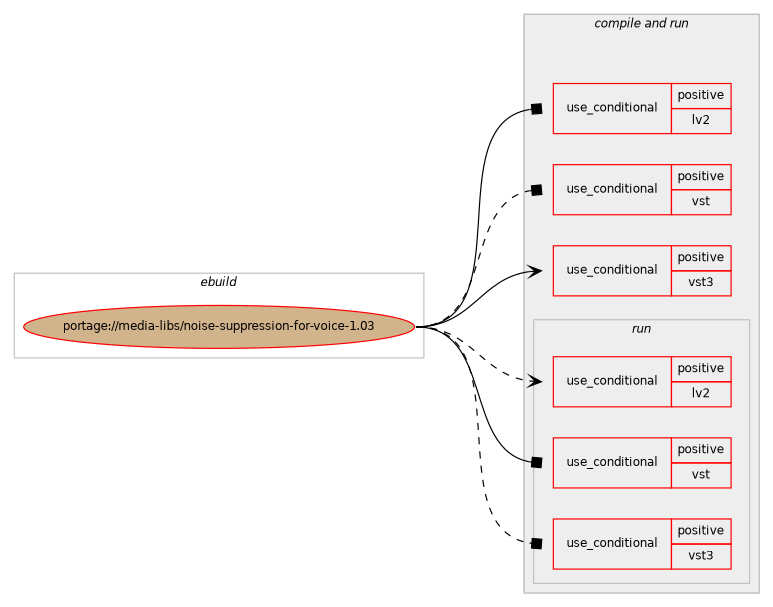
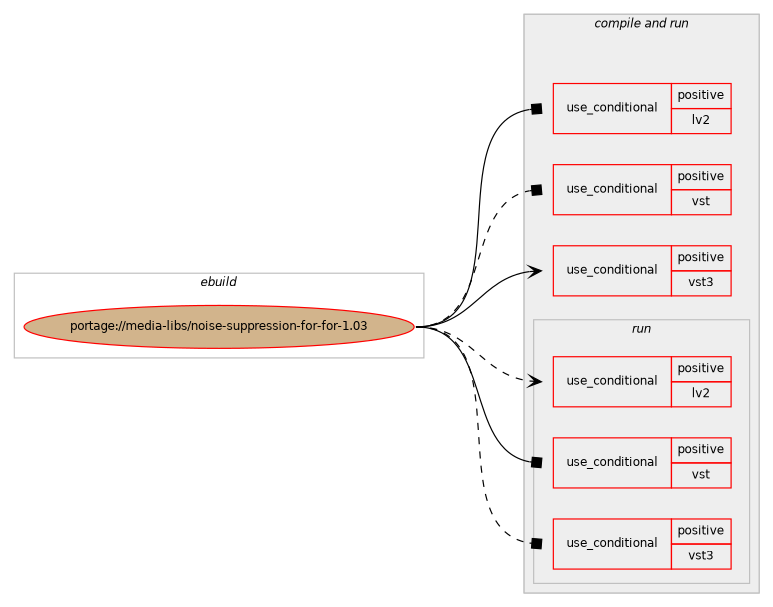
  digraph {
    compound=true
    concentrate=true
    fontname=Helvetica
    fontsize=10
    newrank=true
    rankdir=LR
    ranksep=1.5
    node [color=red fontname=Helvetica fontsize=10 shape=none]
    edge [arrowhead=box headport=w style=solid tailport=e weight=20]
-   n1 [label="portage://media-libs/noise-suppression-for-voice-1.03" width=4 style=filled fillcolor=tan shape=ellipse]
+   n1 [label="portage://media-libs/noise-suppression-for-for-1.03" width=4 style=filled fillcolor=tan shape=ellipse]
    n2 [label=<<TABLE BORDER="0" CELLBORDER="1" CELLSPACING="0" CELLPADDING="4"><TR><TD ROWSPAN="3" CELLPADDING="10">use_conditional</TD></TR><TR><TD>positive</TD></TR><TR><TD>lv2</TD></TR></TABLE>>]
    n3 [label=<<TABLE BORDER="0" CELLBORDER="1" CELLSPACING="0" CELLPADDING="4"><TR><TD ROWSPAN="3" CELLPADDING="10">use_conditional</TD></TR><TR><TD>positive</TD></TR><TR><TD>vst</TD></TR></TABLE>>]
    n4 [label=<<TABLE BORDER="0" CELLBORDER="1" CELLSPACING="0" CELLPADDING="4"><TR><TD ROWSPAN="3" CELLPADDING="10">use_conditional</TD></TR><TR><TD>positive</TD></TR><TR><TD>vst3</TD></TR></TABLE>>]
    n5 [label=<<TABLE BORDER="0" CELLBORDER="1" CELLSPACING="0" CELLPADDING="4"><TR><TD ROWSPAN="3" CELLPADDING="10">use_conditional</TD></TR><TR><TD>positive</TD></TR><TR><TD>lv2</TD></TR></TABLE>>]
    n6 [label=<<TABLE BORDER="0" CELLBORDER="1" CELLSPACING="0" CELLPADDING="4"><TR><TD ROWSPAN="3" CELLPADDING="10">use_conditional</TD></TR><TR><TD>positive</TD></TR><TR><TD>vst</TD></TR></TABLE>>]
    n7 [label=<<TABLE BORDER="0" CELLBORDER="1" CELLSPACING="0" CELLPADDING="4"><TR><TD ROWSPAN="3" CELLPADDING="10">use_conditional</TD></TR><TR><TD>positive</TD></TR><TR><TD>vst3</TD></TR></TABLE>>]
    subgraph cluster_1 {
      color=gray
      label=<<i>ebuild</i>>
      rank=same
      n1
    }
    subgraph cluster_2 {
      color=gray
      label=<<i>dependencies</i>>
      subgraph cluster_3 {
        color=gray
        fillcolor="#eeeeee"
        label=<<i>compile</i>>
        style=filled
        subgraph sub_4 {
          color=gray
          fillcolor="#eeeeee"
          label=<<i>compile</i>>
          style=filled
          n2
        }
        subgraph sub_5 {
          color=gray
          fillcolor="#eeeeee"
          label=<<i>compile</i>>
          style=filled
          n3
        }
        subgraph sub_6 {
          color=gray
          fillcolor="#eeeeee"
          label=<<i>compile</i>>
          style=filled
          n4
        }
      }
      subgraph cluster_7 {
        color=gray
        fillcolor="#eeeeee"
        label=<<i>compile and run</i>>
        style=filled
      }
      subgraph cluster_8 {
        color=gray
        fillcolor="#eeeeee"
        label=<<i>run</i>>
        style=filled
        subgraph sub_9 {
          color=gray
          fillcolor="#eeeeee"
          label=<<i>run</i>>
          style=filled
          n5
        }
        subgraph sub_10 {
          color=gray
          fillcolor="#eeeeee"
          label=<<i>run</i>>
          style=filled
          n6
        }
        subgraph sub_11 {
          color=gray
          fillcolor="#eeeeee"
          label=<<i>run</i>>
          style=filled
          n7
        }
      }
    }
    subgraph cluster_12 {
      color=gray
      label=<<i>candidates</i>>
      rank=same
    }
    n1 -> n2
    n1 -> n3 [style=dashed]
    n1 -> n4 [arrowhead=vee]
    n1 -> n5 [arrowhead=vee style=dashed]
    n1 -> n6
    n1 -> n7 [style=dashed]
  }
